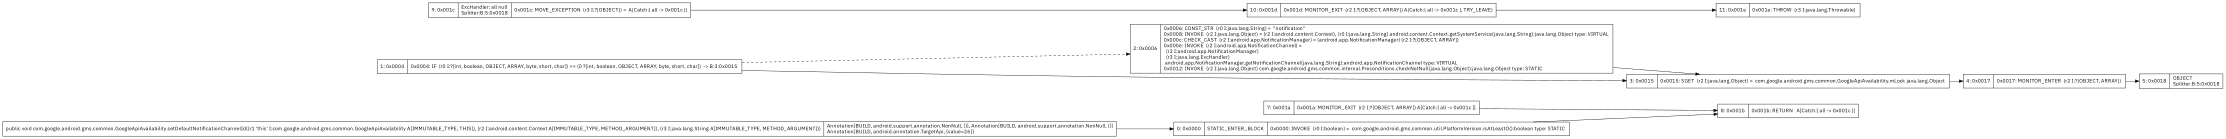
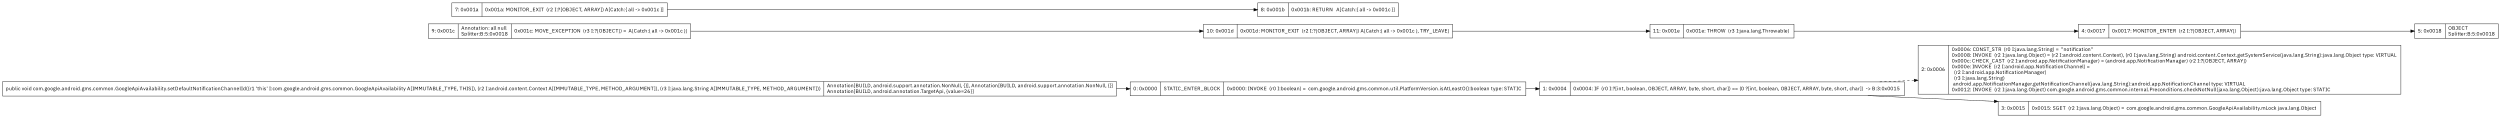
  digraph {
    fontname="IBM Plex Sans"
    rankdir=LR
    node [fontname="IBM Plex Sans" shape=record]
    edge [fontname="IBM Plex Sans"]
    n1 [label="{0\:\ 0x0000|STATIC_ENTER_BLOCK\l|0x0000: INVOKE  (r0 I:boolean) =  com.google.android.gms.common.util.PlatformVersion.isAtLeastO():boolean type: STATIC \l}"]
    n2 [label="{1\:\ 0x0004|0x0004: IF  (r0 I:?[int, boolean, OBJECT, ARRAY, byte, short, char]) == (0 ?[int, boolean, OBJECT, ARRAY, byte, short, char])  \-\> B:3:0x0015 \l}"]
-   n3 [label="{2\:\ 0x0006|0x0006: CONST_STR  (r0 I:java.lang.String) =  \"notification\" \l0x0008: INVOKE  (r2 I:java.lang.Object) = (r2 I:android.content.Context), (r0 I:java.lang.String) android.content.Context.getSystemService(java.lang.String):java.lang.Object type: VIRTUAL \l0x000c: CHECK_CAST  (r2 I:android.app.NotificationManager) = (android.app.NotificationManager) (r2 I:?[OBJECT, ARRAY]) \l0x000e: INVOKE  (r2 I:android.app.NotificationChannel) = \l  (r2 I:android.app.NotificationManager)\l  (r3 I:java.lang.ExcHandler)\l android.app.NotificationManager.getNotificationChannel(java.lang.String):android.app.NotificationChannel type: VIRTUAL \l0x0012: INVOKE  (r2 I:java.lang.Object) com.google.android.gms.common.internal.Preconditions.checkNotNull(java.lang.Object):java.lang.Object type: STATIC \l}"]
+   n3 [label="{2\:\ 0x0006|0x0006: CONST_STR  (r0 I:java.lang.String) =  \"notification\" \l0x0008: INVOKE  (r2 I:java.lang.Object) = (r2 I:android.content.Context), (r0 I:java.lang.String) android.content.Context.getSystemService(java.lang.String):java.lang.Object type: VIRTUAL \l0x000c: CHECK_CAST  (r2 I:android.app.NotificationManager) = (android.app.NotificationManager) (r2 I:?[OBJECT, ARRAY]) \l0x000e: INVOKE  (r2 I:android.app.NotificationChannel) = \l  (r2 I:android.app.NotificationManager)\l  (r3 I:java.lang.String)\l android.app.NotificationManager.getNotificationChannel(java.lang.String):android.app.NotificationChannel type: VIRTUAL \l0x0012: INVOKE  (r2 I:java.lang.Object) com.google.android.gms.common.internal.Preconditions.checkNotNull(java.lang.Object):java.lang.Object type: STATIC \l}"]
    n4 [label="{3\:\ 0x0015|0x0015: SGET  (r2 I:java.lang.Object) =  com.google.android.gms.common.GoogleApiAvailability.mLock java.lang.Object \l}"]
    n5 [label="{4\:\ 0x0017|0x0017: MONITOR_ENTER  (r2 I:?[OBJECT, ARRAY]) \l}"]
    n6 [label="{5\:\ 0x0018|OBJECT\lSplitter:B:5:0x0018\l}"]
-   n7 [label="{9\:\ 0x001c|ExcHandler: all null\lSplitter:B:5:0x0018\l|0x001c: MOVE_EXCEPTION  (r3 I:?[OBJECT]) =  A[Catch:\{ all \-\> 0x001c \}]\l}"]
+   n7 [label="{9\:\ 0x001c|Annotation: all null\lSplitter:B:5:0x0018\l|0x001c: MOVE_EXCEPTION  (r3 I:?[OBJECT]) =  A[Catch:\{ all \-\> 0x001c \}]\l}"]
    n8 [label="{10\:\ 0x001d|0x001d: MONITOR_EXIT  (r2 I:?[OBJECT, ARRAY]) A[Catch:\{ all \-\> 0x001c \}, TRY_LEAVE]\l}"]
    n9 [label="{7\:\ 0x001a|0x001a: MONITOR_EXIT  (r2 I:?[OBJECT, ARRAY]) A[Catch:\{ all \-\> 0x001c \}]\l}"]
    n10 [label="{8\:\ 0x001b|0x001b: RETURN   A[Catch:\{ all \-\> 0x001c \}]\l}"]
    n11 [label="{11\:\ 0x001e|0x001e: THROW  (r3 I:java.lang.Throwable) \l}"]
    n12 [label="{public void com.google.android.gms.common.GoogleApiAvailability.setDefaultNotificationChannelId((r1 'this' I:com.google.android.gms.common.GoogleApiAvailability A[IMMUTABLE_TYPE, THIS]), (r2 I:android.content.Context A[IMMUTABLE_TYPE, METHOD_ARGUMENT]), (r3 I:java.lang.String A[IMMUTABLE_TYPE, METHOD_ARGUMENT]))  | Annotation[BUILD, android.support.annotation.NonNull, \{\}], Annotation[BUILD, android.support.annotation.NonNull, \{\}]\lAnnotation[BUILD, android.annotation.TargetApi, \{value=26\}]\l}"]
-   n1 -> n10
+   n1 -> n2
    n2 -> n3 [style=dashed]
    n2 -> n4
-   n3 -> n4
-   n4 -> n5
+   n11 -> n5
    n5 -> n6
    n7 -> n8
    n8 -> n11
    n9 -> n10
    n12 -> n1
  }
